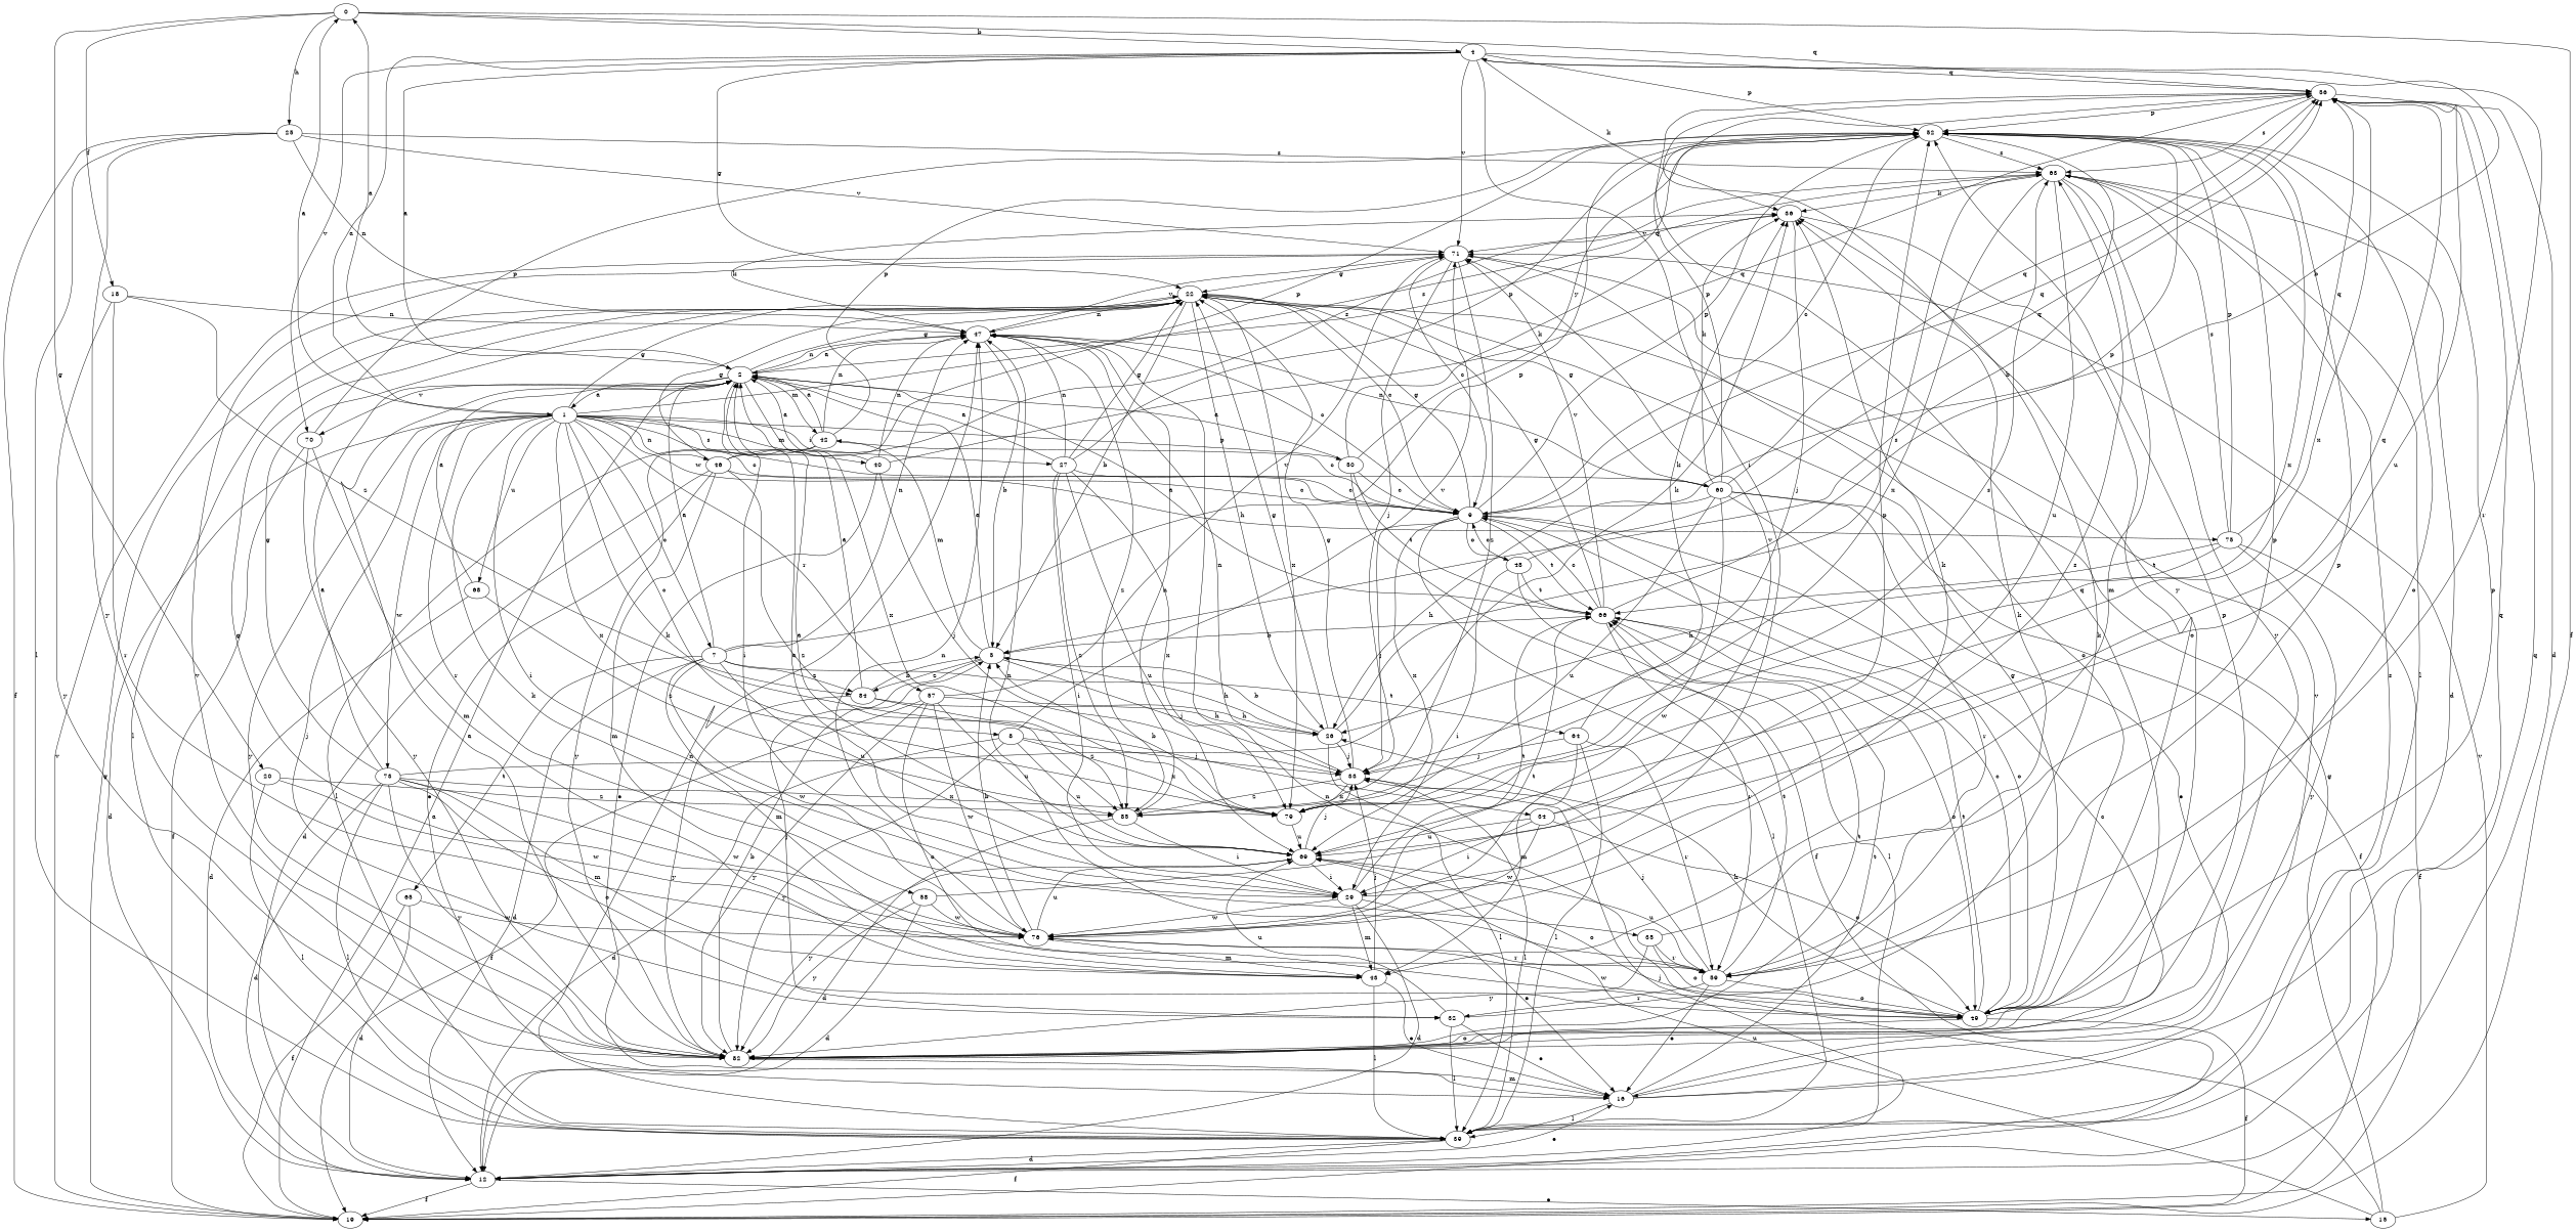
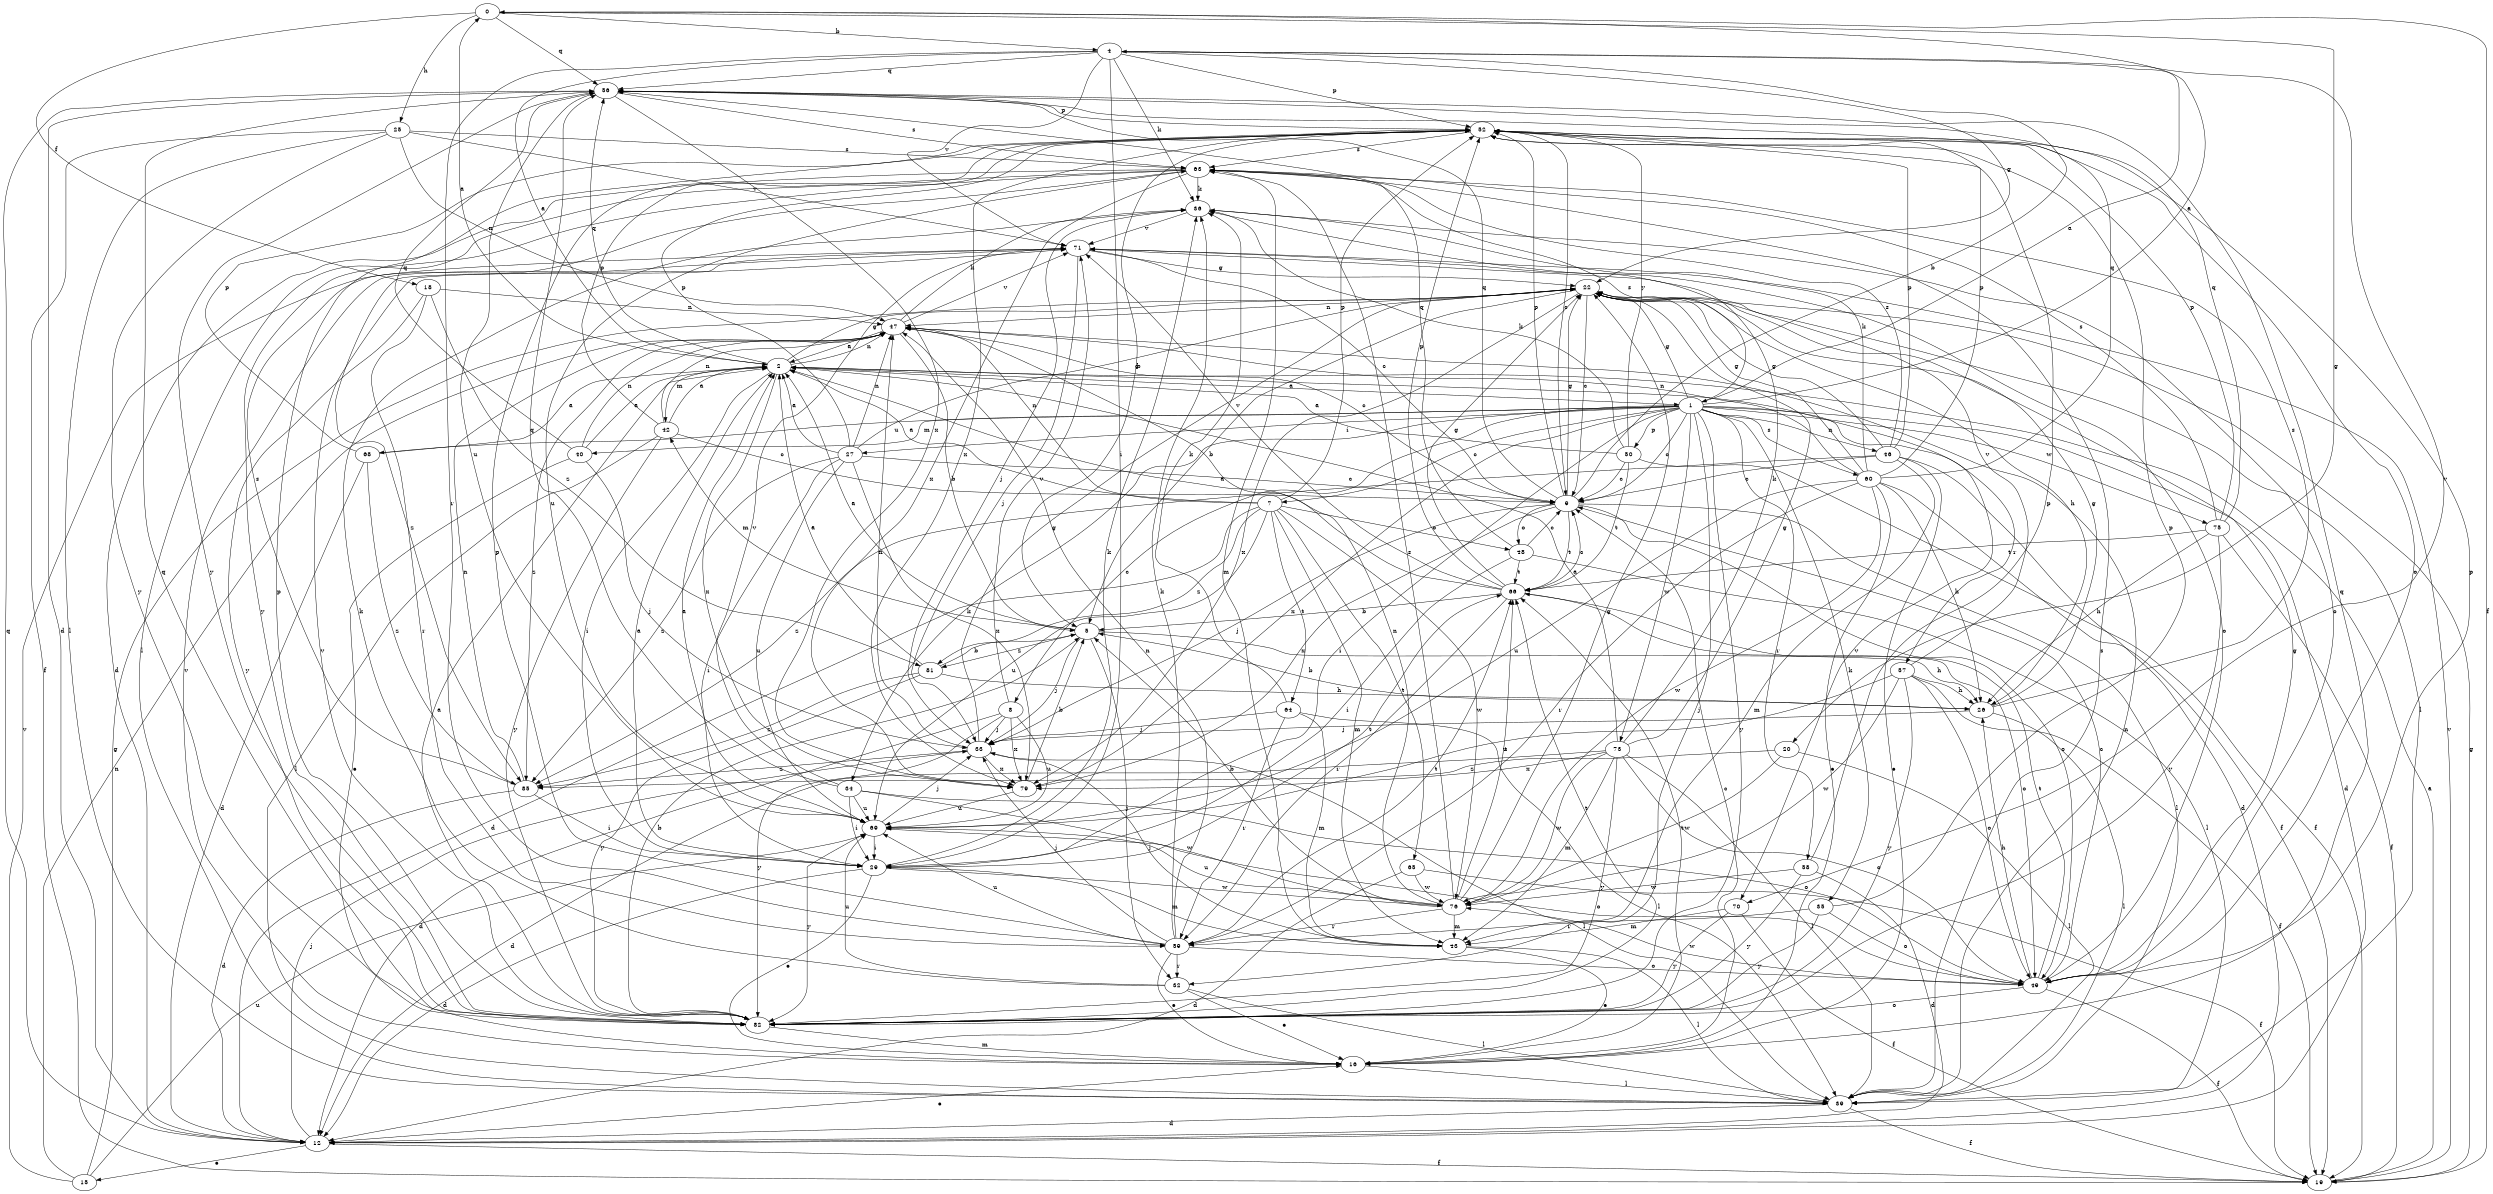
  strict digraph {
    0
    4
    18
    19
    20
    25
    56
    1
    22
    29
    2
    70
    36
    52
    59
    n16 [label=71]
    82
    47
-   84
+   84 [label=81]
    76
    39
    85
    63
    12
    79
    69
    7
    8
    9
    27
    32
    34
    35
    40
    46
    50
    57
    58
    60
    68
    73
    75
    43
    48
    64
    65
    33
    49
    66
    15
    16
    5
    26
    42
    0 -> 4 [label=b]
    0 -> 18 [label=f]
    0 -> 19 [label=f]
    0 -> 20 [label=g]
    0 -> 25 [label=h]
    0 -> 56 [label=q]
    4 -> 56 [label=q]
    4 -> 1 [label=a]
    4 -> 22 [label=g]
    4 -> 29 [label=i]
    4 -> 2 [label=a]
    4 -> 70 [label=v]
    4 -> 36 [label=k]
    4 -> 52 [label=p]
    4 -> 59 [label=r]
    4 -> n16 [label=v]
    18 -> 59 [label=r]
    18 -> 82 [label=y]
    18 -> 47 [label=n]
    18 -> 84 [label=z]
    19 -> 22 [label=g]
    19 -> 2 [label=a]
    19 -> n16 [label=v]
    20 -> 76 [label=w]
    20 -> 39 [label=l]
    20 -> 85 [label=z]
    25 -> 19 [label=f]
    25 -> n16 [label=v]
    25 -> 82 [label=y]
    25 -> 47 [label=n]
    25 -> 39 [label=l]
    25 -> 63 [label=s]
    56 -> 52 [label=p]
    56 -> 82 [label=y]
    56 -> 63 [label=s]
    56 -> 12 [label=d]
    56 -> 79 [label=x]
    56 -> 69 [label=u]
    1 -> 0 [label=a]
    1 -> 22 [label=g]
    1 -> 29 [label=i]
    1 -> 82 [label=y]
    1 -> 63 [label=s]
    1 -> 12 [label=d]
    1 -> 79 [label=x]
    1 -> 7 [label=c]
    1 -> 8 [label=c]
    1 -> 9 [label=c]
    1 -> 27 [label=i]
    1 -> 32 [label=j]
    1 -> 34 [label=k]
    1 -> 35 [label=k]
    1 -> 40 [label=m]
    1 -> 46 [label=n]
    1 -> 50 [label=p]
    1 -> 57 [label=r]
    1 -> 58 [label=r]
    1 -> 60 [label=s]
    1 -> 68 [label=u]
    1 -> 73 [label=w]
    1 -> 75 [label=w]
    22 -> 47 [label=n]
    22 -> 39 [label=l]
    22 -> 79 [label=x]
    22 -> 9 [label=c]
    22 -> 5 [label=b]
    22 -> 26 [label=h]
    29 -> 2 [label=a]
    29 -> 36 [label=k]
    29 -> 76 [label=w]
    29 -> 12 [label=d]
    29 -> 43 [label=m]
    29 -> 66 [label=t]
    29 -> 16 [label=e]
    2 -> 0 [label=a]
    2 -> 56 [label=q]
    2 -> 1 [label=a]
    2 -> 22 [label=g]
    2 -> 29 [label=i]
    2 -> 70 [label=v]
    2 -> 47 [label=n]
    2 -> 79 [label=x]
    2 -> 42 [label=m]
    70 -> 19 [label=f]
-   70 -> 52 [label=p]
+   68 -> 52 [label=p]
    70 -> 82 [label=y]
    70 -> 43 [label=m]
    36 -> n16 [label=v]
    36 -> 33 [label=j]
    36 -> 49 [label=o]
    52 -> 63 [label=s]
    52 -> 79 [label=x]
    52 -> 9 [label=c]
    52 -> 49 [label=o]
    52 -> 5 [label=b]
    59 -> 36 [label=k]
    59 -> 52 [label=p]
    59 -> 47 [label=n]
    59 -> 69 [label=u]
    59 -> 32 [label=r]
    59 -> 33 [label=j]
    59 -> 49 [label=o]
    59 -> 66 [label=t]
    59 -> 16 [label=e]
    n16 -> 22 [label=g]
    n16 -> 85 [label=z]
    n16 -> 9 [label=c]
    n16 -> 33 [label=j]
    n16 -> 49 [label=o]
    82 -> 56 [label=q]
    82 -> 2 [label=a]
    82 -> 52 [label=p]
    82 -> n16 [label=v]
    82 -> 66 [label=t]
    82 -> 16 [label=m]
    82 -> 5 [label=b]
    47 -> 2 [label=a]
    47 -> 36 [label=k]
    47 -> n16 [label=v]
    47 -> 85 [label=z]
    47 -> 9 [label=c]
    47 -> 5 [label=b]
    84 -> 2 [label=a]
    84 -> 82 [label=y]
    84 -> 85 [label=z]
    84 -> 5 [label=b]
    84 -> 26 [label=h]
    76 -> 22 [label=g]
    76 -> 59 [label=r]
    76 -> 47 [label=n]
    76 -> 63 [label=s]
    76 -> 69 [label=u]
    76 -> 43 [label=m]
    76 -> 66 [label=t]
    76 -> 5 [label=b]
    39 -> 19 [label=f]
    39 -> 47 [label=n]
    39 -> 63 [label=s]
    39 -> 12 [label=d]
    85 -> 29 [label=i]
    85 -> 47 [label=n]
    85 -> 63 [label=s]
    85 -> 12 [label=d]
    63 -> 36 [label=k]
    63 -> 82 [label=y]
    63 -> 39 [label=l]
    63 -> 12 [label=d]
    63 -> 79 [label=x]
    63 -> 69 [label=u]
    63 -> 43 [label=m]
    12 -> 19 [label=f]
    12 -> 56 [label=q]
    12 -> 33 [label=j]
    12 -> 15 [label=e]
    12 -> 16 [label=e]
    79 -> 69 [label=u]
    79 -> 5 [label=b]
    69 -> 29 [label=i]
    69 -> 2 [label=a]
    69 -> 82 [label=y]
    69 -> 33 [label=j]
    69 -> 49 [label=o]
    7 -> 2 [label=a]
    7 -> 52 [label=p]
    7 -> 47 [label=n]
    7 -> 84 [label=z]
    7 -> 76 [label=w]
    7 -> 12 [label=d]
    7 -> 69 [label=u]
    7 -> 43 [label=m]
+   7 -> 48 [label=o]
    7 -> 64 [label=t]
    7 -> 65 [label=t]
    8 -> n16 [label=v]
    8 -> 82 [label=y]
    8 -> 12 [label=d]
    8 -> 79 [label=x]
    8 -> 69 [label=u]
    8 -> 33 [label=j]
    9 -> 4 [label=b]
    9 -> 56 [label=q]
    9 -> 22 [label=g]
    9 -> 52 [label=p]
    9 -> 39 [label=l]
    9 -> 79 [label=x]
    9 -> 48 [label=o]
    9 -> 33 [label=j]
    9 -> 49 [label=o]
    9 -> 66 [label=t]
    27 -> 22 [label=g]
    27 -> 29 [label=i]
    27 -> 2 [label=a]
    27 -> 52 [label=p]
    27 -> 47 [label=n]
    27 -> 85 [label=z]
    27 -> 79 [label=x]
    27 -> 69 [label=u]
    27 -> 9 [label=c]
    32 -> 36 [label=k]
    32 -> 39 [label=l]
    32 -> 69 [label=u]
    32 -> 16 [label=e]
    34 -> 56 [label=q]
    34 -> 29 [label=i]
    34 -> n16 [label=v]
    34 -> 76 [label=w]
    34 -> 69 [label=u]
    34 -> 49 [label=o]
    35 -> 52 [label=p]
    35 -> 59 [label=r]
    35 -> 82 [label=y]
    35 -> 49 [label=o]
    40 -> 56 [label=q]
    40 -> 2 [label=a]
    40 -> 47 [label=n]
    40 -> 33 [label=j]
    40 -> 16 [label=e]
    46 -> 22 [label=g]
    46 -> 52 [label=p]
    46 -> 85 [label=z]
    46 -> 63 [label=s]
    46 -> 12 [label=d]
    46 -> 9 [label=c]
    46 -> 43 [label=m]
    46 -> 16 [label=e]
    50 -> 19 [label=f]
    50 -> 2 [label=a]
    50 -> 36 [label=k]
    50 -> 52 [label=y]
    50 -> 9 [label=c]
    50 -> 66 [label=t]
    57 -> 19 [label=f]
    57 -> n16 [label=v]
    57 -> 82 [label=y]
    57 -> 76 [label=w]
    57 -> 69 [label=u]
    57 -> 49 [label=o]
    57 -> 26 [label=h]
    58 -> 52 [label=p]
    58 -> 82 [label=y]
    58 -> 76 [label=w]
    58 -> 12 [label=d]
    60 -> 19 [label=f]
    60 -> 56 [label=q]
    60 -> 22 [label=g]
    60 -> 36 [label=k]
    60 -> 52 [label=p]
    60 -> 59 [label=r]
    60 -> 47 [label=n]
    60 -> 76 [label=w]
    60 -> 69 [label=u]
    60 -> 16 [label=e]
    60 -> 26 [label=h]
    68 -> 2 [label=a]
    68 -> 85 [label=z]
    68 -> 12 [label=d]
    73 -> 22 [label=g]
    73 -> 2 [label=a]
    73 -> 36 [label=k]
    73 -> 82 [label=y]
    73 -> 76 [label=w]
    73 -> 39 [label=l]
    73 -> 12 [label=d]
    73 -> 79 [label=x]
    73 -> 43 [label=m]
    73 -> 49 [label=o]
    75 -> 19 [label=f]
    75 -> 56 [label=q]
    75 -> 52 [label=p]
    75 -> 82 [label=y]
    75 -> 63 [label=s]
    75 -> 66 [label=t]
    75 -> 26 [label=h]
    43 -> 39 [label=l]
    43 -> 33 [label=j]
    43 -> 16 [label=e]
    48 -> 56 [label=q]
    48 -> 29 [label=i]
    48 -> 39 [label=l]
    48 -> 9 [label=c]
    48 -> 66 [label=t]
    64 -> 36 [label=k]
    64 -> 59 [label=r]
    64 -> 39 [label=l]
    64 -> 43 [label=m]
    64 -> 33 [label=j]
    65 -> 19 [label=f]
    65 -> 76 [label=w]
    65 -> 12 [label=d]
    33 -> 22 [label=g]
    33 -> 47 [label=n]
    33 -> 39 [label=l]
    33 -> 85 [label=z]
    33 -> 79 [label=x]
    49 -> 19 [label=f]
    49 -> 22 [label=g]
    49 -> 52 [label=p]
    49 -> 82 [label=o]
    49 -> 76 [label=w]
    49 -> 9 [label=c]
    49 -> 66 [label=t]
    49 -> 26 [label=h]
    66 -> 22 [label=g]
    66 -> 2 [label=a]
    66 -> 52 [label=p]
    66 -> 59 [label=r]
    66 -> n16 [label=v]
    66 -> 9 [label=c]
    66 -> 49 [label=o]
    66 -> 5 [label=b]
    15 -> 22 [label=g]
    15 -> n16 [label=v]
    15 -> 47 [label=n]
    15 -> 69 [label=u]
    16 -> 56 [label=q]
    16 -> n16 [label=v]
    16 -> 39 [label=l]
    16 -> 9 [label=c]
    16 -> 66 [label=t]
    5 -> 2 [label=a]
    5 -> 84 [label=z]
    5 -> 32 [label=j]
    5 -> 33 [label=j]
    5 -> 26 [label=h]
    5 -> 42 [label=m]
    26 -> 22 [label=g]
    26 -> 39 [label=l]
    26 -> 63 [label=s]
    26 -> 33 [label=j]
    26 -> 5 [label=b]
    42 -> 2 [label=a]
    42 -> 52 [label=p]
    42 -> 82 [label=y]
    42 -> 47 [label=n]
    42 -> 39 [label=l]
    42 -> 9 [label=c]
  }
